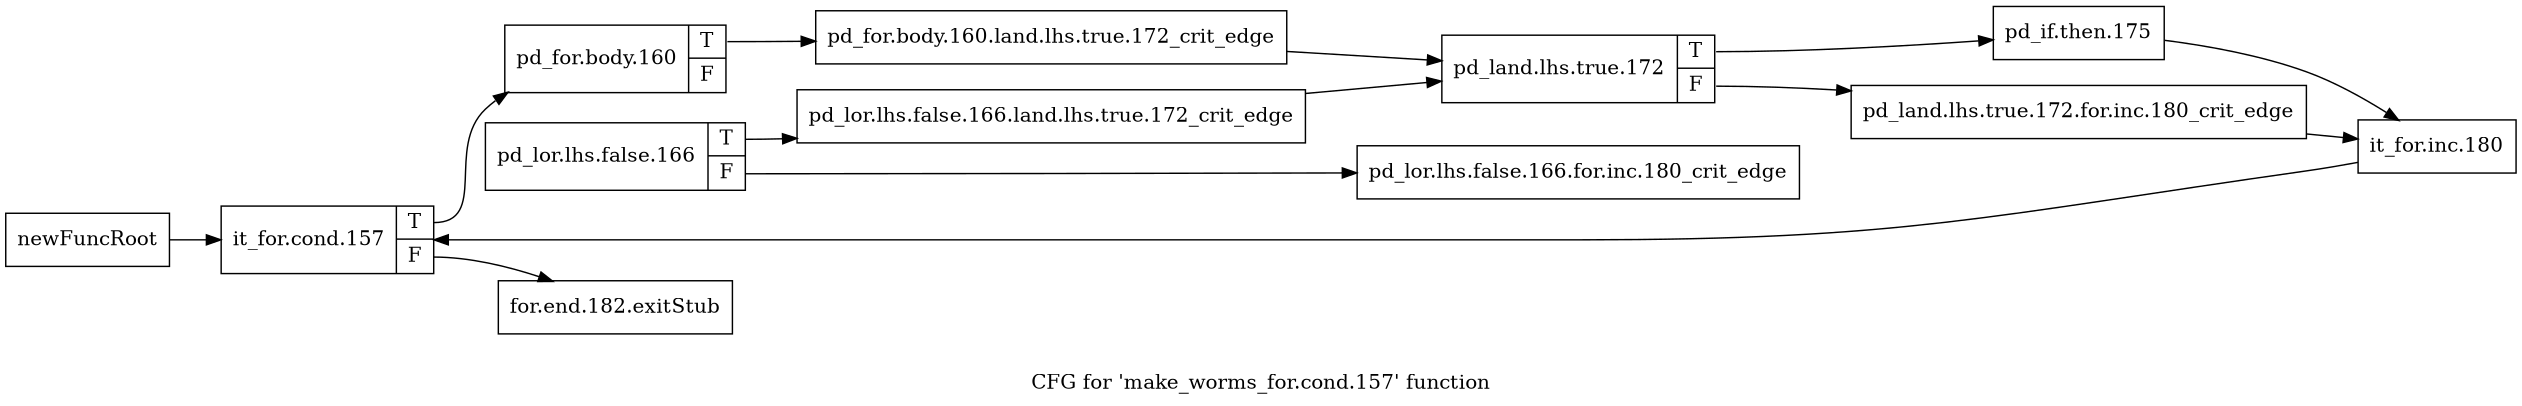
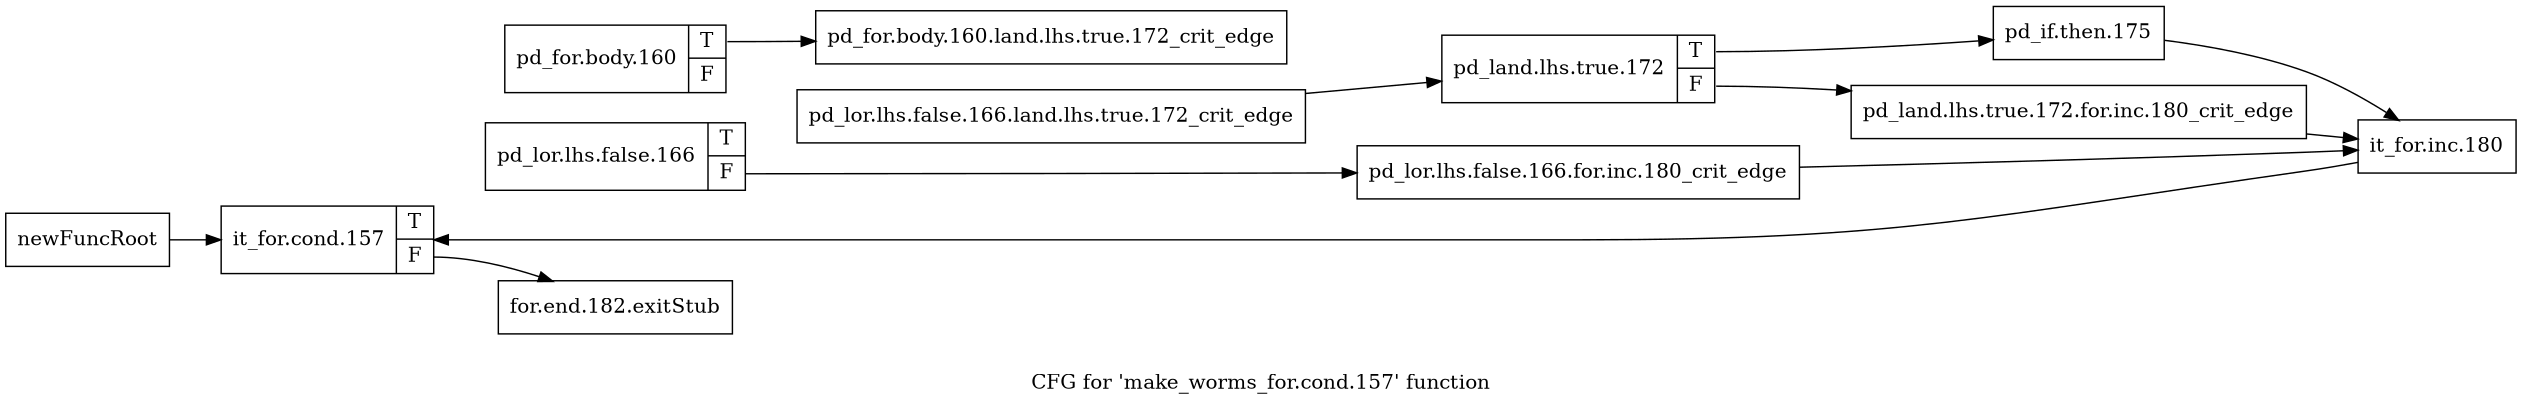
  digraph {
    label="CFG for 'make_worms_for.cond.157' function"
    rankdir=LR
    node [shape=record]
    n1 [label="{newFuncRoot}"]
    n2 [label="{it_for.cond.157|{<s0>T|<s1>F}}"]
    n3 [label="{for.end.182.exitStub}"]
    n4 [label="{pd_for.body.160|{<s0>T|<s1>F}}"]
    n5 [label="{pd_for.body.160.land.lhs.true.172_crit_edge}"]
    n6 [label="{pd_land.lhs.true.172|{<s0>T|<s1>F}}"]
    n7 [label="{pd_lor.lhs.false.166|{<s0>T|<s1>F}}"]
    n8 [label="{pd_lor.lhs.false.166.land.lhs.true.172_crit_edge}"]
    n9 [label="{pd_lor.lhs.false.166.for.inc.180_crit_edge}"]
    n10 [label="{pd_if.then.175}"]
    n11 [label="{pd_land.lhs.true.172.for.inc.180_crit_edge}"]
    n12 [label="{it_for.inc.180}"]
    n1 -> n2
    n2 -> n3 [tailport=s1]
-   n2 -> n4 [tailport=s0]
    n4 -> n5 [tailport=s0]
-   n5 -> n6
    n6 -> n10 [tailport=s0]
    n6 -> n11 [tailport=s1]
-   n7 -> n8 [tailport=s0]
    n7 -> n9 [tailport=s1]
    n8 -> n6
+   n9 -> n12
    n10 -> n12
    n11 -> n12
    n12 -> n2
  }
